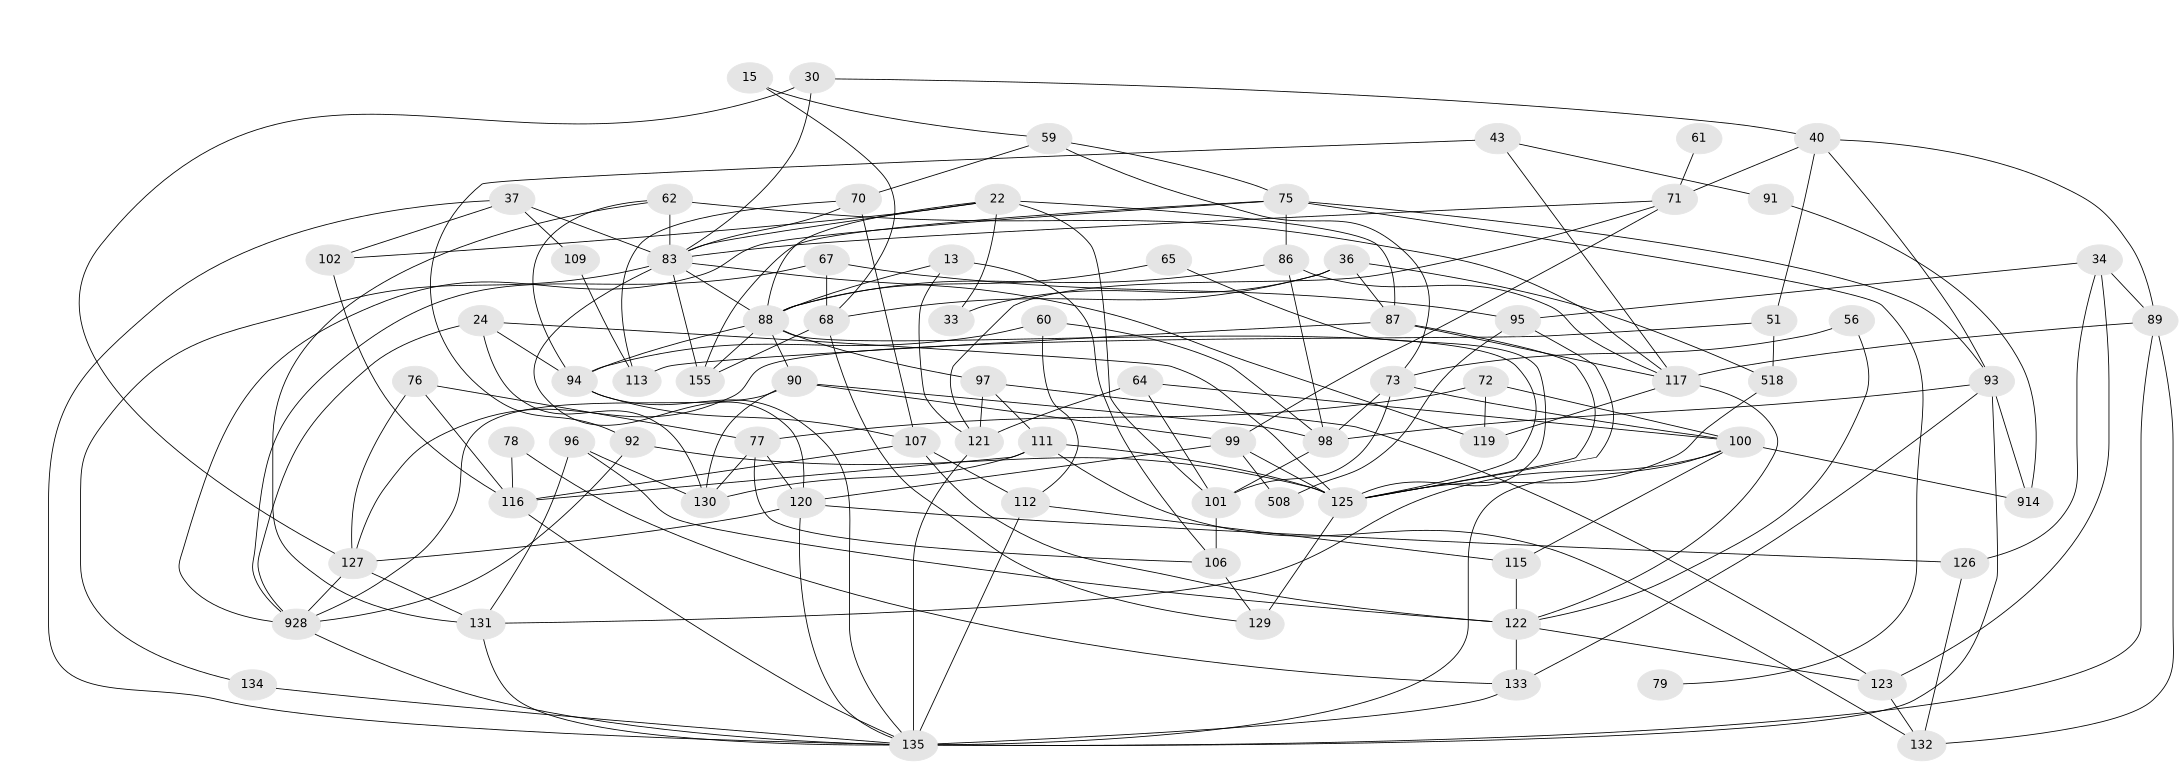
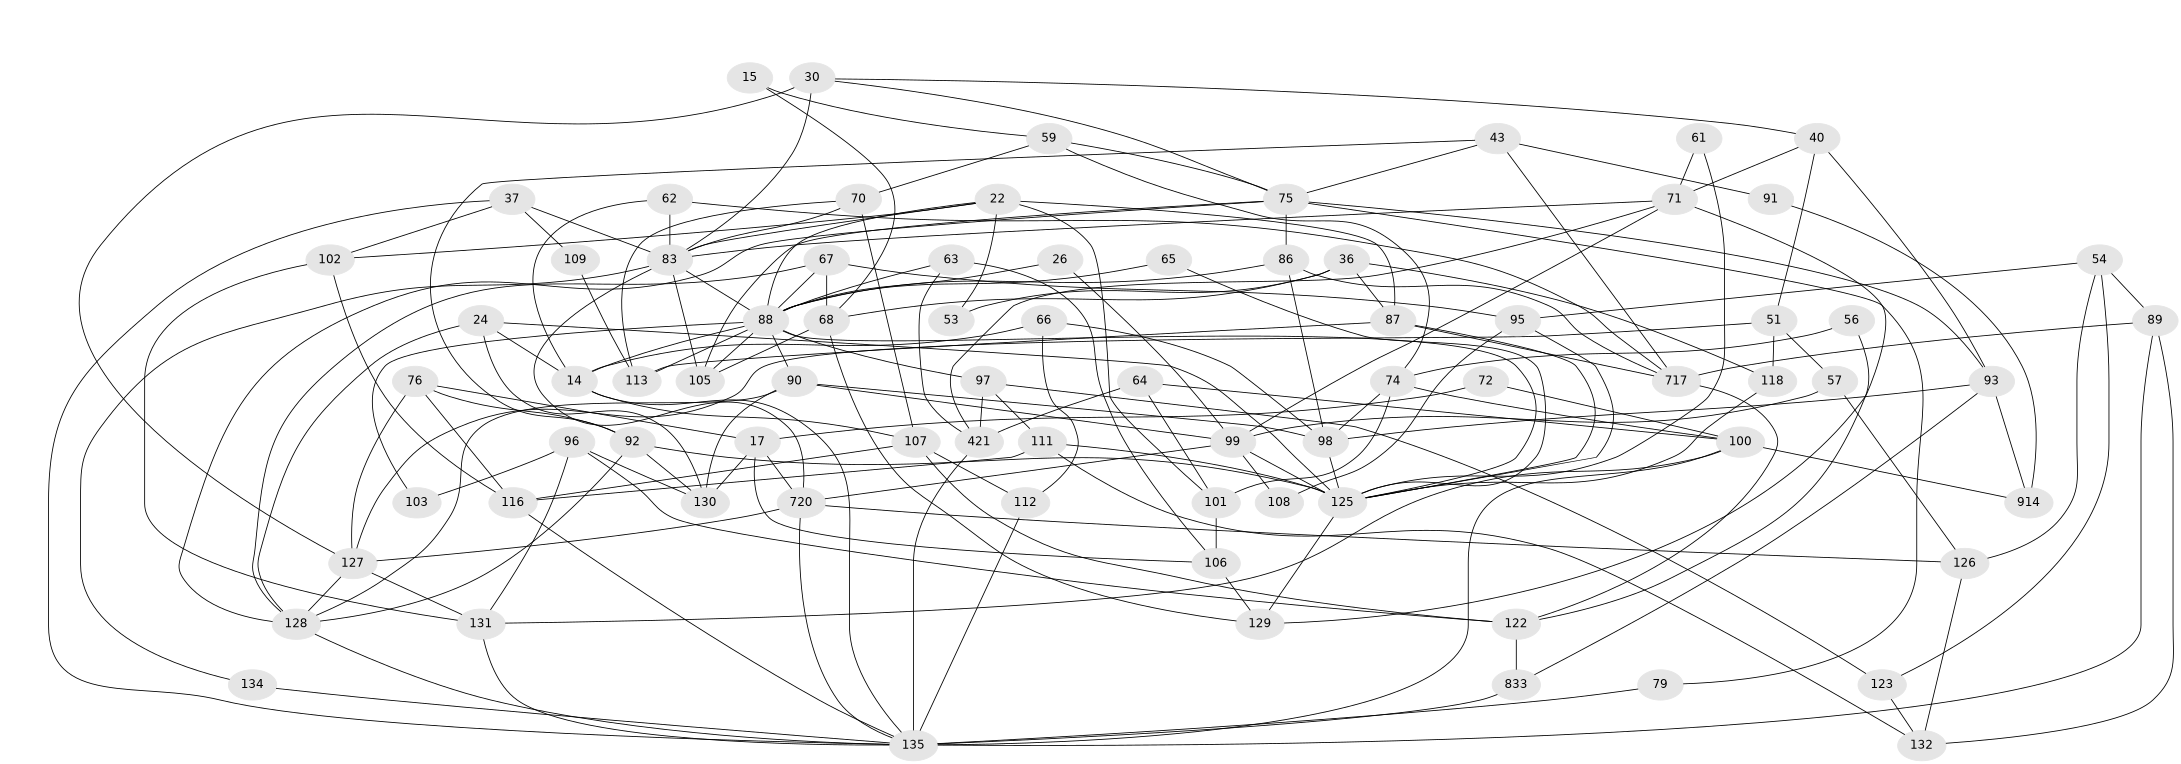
  graph {
    fontname="DejaVu Sans"
    node [color=gray90 fontname="DejaVu Sans" style=filled]
    edge [fontname="DejaVu Sans"]
    15
    59
    68
    75 [super="+44"]
-   73
+   73 [label=74]
    70
-   105 [super="+12" label=155]
+   105 [super="+12"]
    129 [super="+9"]
    22 [super="+11"]
-   53 [label=33]
+   53
    83 [super="+32+8+50+74"]
    87 [super="+85"]
    88 [super="+4+52+58"]
    101 [super="+7"]
    102 [super="+20"]
-   119
-   120 [super="+17"]
+   120 [super="+17" label=720]
    134
    125 [super="+10+38+46+2"]
-   117 [super="+3+6"]
+   117 [super="+3+6" label=717]
    113
-   94 [super="+28"]
+   94 [super="+28" label=14]
    90
    97 [super="+42"]
+   103
    106 [super="+29"]
    116
    131 [super="+27"]
    135 [super="+41+104"]
    107 [super="+1"]
    24
-   128 [super="+110" label=928]
+   128 [super="+110"]
    130
+   26
    99 [super="+69"]
-   108 [label=508]
+   108
    40 [super="+18"]
    51
    71
    89
    93
    30
    127 [super="+23+48"]
    79
    86 [super="+13"]
    36
-   118 [label=518]
+   118
    37
    109
-   121 [super="+55"]
+   57
+   121 [super="+55" label=421]
    132
    98 [super="+35+82"]
-   133
+   133 [label=833]
    n55 [label=914]
    43
    91
    92 [super="+5"]
    122 [super="+81"]
    126
-   54 [label=34]
+   54
    95
    123
    56
    100 [super="+84"]
    61
    62 [super="+60"]
-   63 [label=13]
-   115
+   63
    64
    65
-   66 [label=60]
+   66
    112
    67
-   77 [super="+34"]
+   77 [super="+34" label=17]
    72
    76
-   78
    111
    96
    15 -- 59
    15 -- 68
    59 -- 75
    59 -- 73
    59 -- 70
    68 -- 105 [weight=2]
    68 -- 129
    75 -- 105
    75 -- 128 [weight=2]
    75 -- 93
    75 -- 79
    75 -- 86 [weight=2]
    73 -- 101
    73 -- 98
    73 -- 100
    70 -- 83
    70 -- 113
    70 -- 107
    22 -- 53
    22 -- 83
    22 -- 87 [weight=2]
    22 -- 88
    22 -- 101
    22 -- 102
    83 -- 105
    83 -- 88 [weight=2]
-   83 -- 119 [weight=2]
    83 -- 120
    83 -- 134
    87 -- 125 [weight=2]
    87 -- 117
    87 -- 113
    88 -- 105
    88 -- 125
+   88 -- 113
    88 -- 94
    88 -- 90
    88 -- 97 [weight=3]
+   88 -- 103
    101 -- 106 [weight=2]
    102 -- 116
-   62 -- 131
+   102 -- 131
    120 -- 135
    120 -- 127 [weight=2]
    120 -- 126
    134 -- 135
    125 -- 129
-   117 -- 119
    117 -- 122
    94 -- 135 [weight=2]
    94 -- 107
    90 -- 128
    90 -- 130
    90 -- 99
    90 -- 98
    97 -- 121 [weight=2]
    97 -- 123
    97 -- 111
    106 -- 129
    116 -- 135
    131 -- 135
    107 -- 116
    107 -- 122
    107 -- 112
    24 -- 125
    24 -- 94
    24 -- 128
    24 -- 130
    128 -- 135
+   26 -- 88
+   26 -- 99
    99 -- 120 [weight=2]
    99 -- 125
    99 -- 108
    40 -- 51
    40 -- 71
-   40 -- 89
    40 -- 93
    51 -- 127
    51 -- 118
+   51 -- 57
+   71 -- 129
    71 -- 83
    71 -- 99
    71 -- 121 [weight=2]
    89 -- 117
    89 -- 135
    89 -- 132
    93 -- 98
    93 -- 133
    93 -- n55
+   30 -- 75
    30 -- 83 [weight=2]
    30 -- 40
    30 -- 127
    127 -- 131
    127 -- 128
-   93 -- 135
+   79 -- 135
    86 -- 88
    86 -- 117 [weight=2]
    86 -- 98
    36 -- 68
    36 -- 53
    36 -- 87 [weight=2]
    36 -- 118
    118 -- 125
    37 -- 83
    37 -- 102
    37 -- 135
    37 -- 109
    109 -- 113
+   57 -- 99
+   57 -- 126
    121 -- 135 [weight=2]
-   98 -- 101 [weight=2]
+   98 -- 125 [weight=2]
    133 -- 135
+   43 -- 75
    43 -- 117
    43 -- 91
    43 -- 92
    91 -- n55
    92 -- 125 [weight=4]
    92 -- 128
    122 -- 133
-   122 -- 123
    126 -- 132
    54 -- 89
    54 -- 126
    54 -- 95
    54 -- 123
    95 -- 125
    95 -- 108
    123 -- 132
    56 -- 73
    56 -- 122
    100 -- 131 [weight=2]
    100 -- 135
    100 -- n55
-   100 -- 115
+   61 -- 125
    61 -- 71
    62 -- 83 [weight=2]
    62 -- 117
    62 -- 94
    63 -- 88
    63 -- 106
    63 -- 121
-   115 -- 122
    64 -- 101
    64 -- 121
    64 -- 100
    65 -- 88 [weight=2]
    65 -- 125
    66 -- 94
    66 -- 98
    66 -- 112
    112 -- 135 [weight=3]
-   112 -- 115
    67 -- 68
+   67 -- 88
    67 -- 128
    67 -- 95
    77 -- 120
    77 -- 106
    77 -- 130
-   72 -- 119
    72 -- 100
    72 -- 77
    76 -- 116
    76 -- 127 [weight=2]
+   76 -- 92
    76 -- 77
-   78 -- 116
-   78 -- 133
    111 -- 125
    111 -- 116
-   111 -- 130
+   92 -- 130
    111 -- 132
+   96 -- 103
    96 -- 131
    96 -- 130
    96 -- 122 [weight=2]
  }
